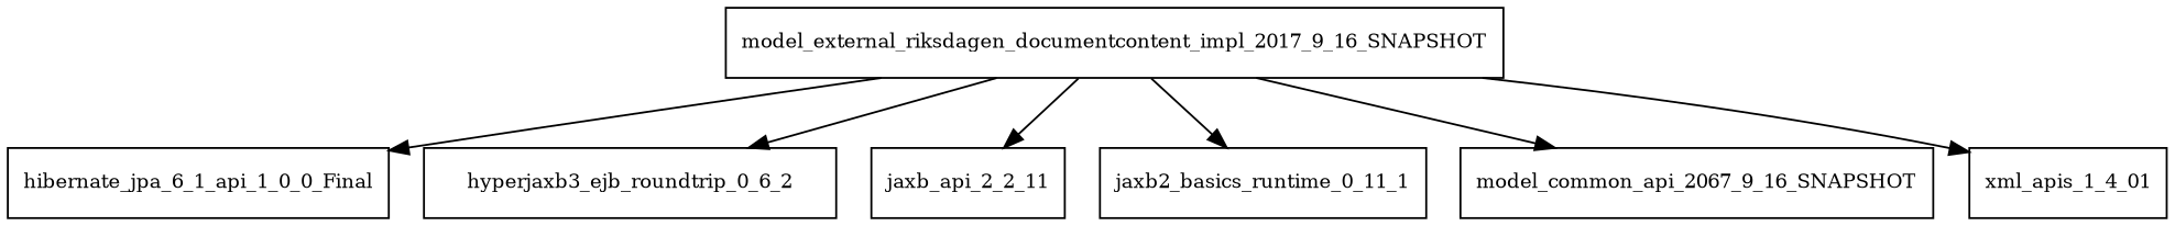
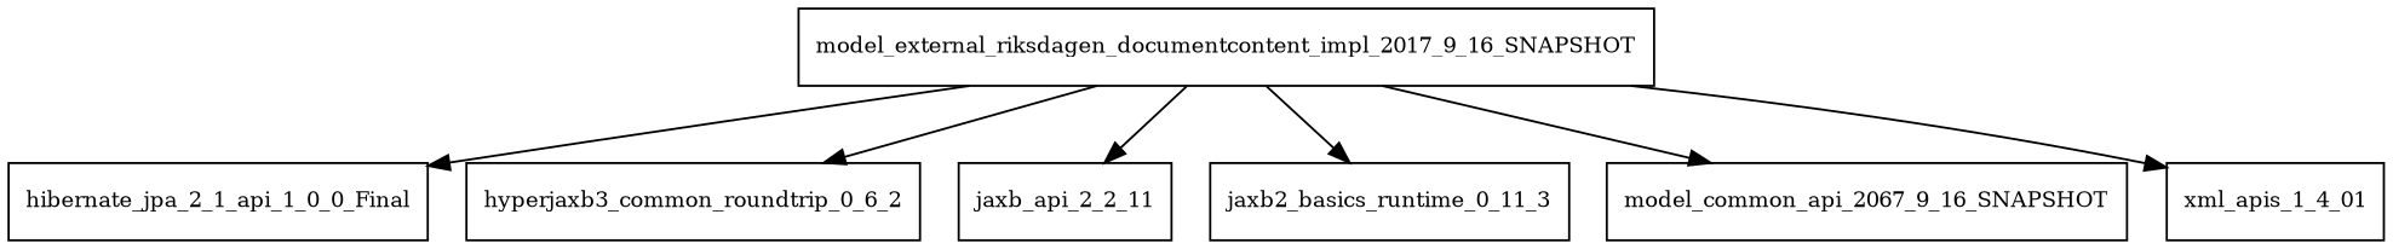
  digraph {
    node [fontsize=10.0 shape=box]
    model_external_riksdagen_documentcontent_impl_2017_9_16_SNAPSHOT
-   hibernate_jpa_2_1_api_1_0_0_Final [label=hibernate_jpa_6_1_api_1_0_0_Final]
-   hyperjaxb3_ejb_roundtrip_0_6_2
+   hibernate_jpa_2_1_api_1_0_0_Final
+   hyperjaxb3_ejb_roundtrip_0_6_2 [label=hyperjaxb3_common_roundtrip_0_6_2]
    jaxb_api_2_2_11
-   jaxb2_basics_runtime_0_11_1
+   jaxb2_basics_runtime_0_11_1 [label=jaxb2_basics_runtime_0_11_3]
    n6 [label=model_common_api_2067_9_16_SNAPSHOT]
    xml_apis_1_4_01
    model_external_riksdagen_documentcontent_impl_2017_9_16_SNAPSHOT -> hibernate_jpa_2_1_api_1_0_0_Final
    model_external_riksdagen_documentcontent_impl_2017_9_16_SNAPSHOT -> hyperjaxb3_ejb_roundtrip_0_6_2
    model_external_riksdagen_documentcontent_impl_2017_9_16_SNAPSHOT -> jaxb_api_2_2_11
    model_external_riksdagen_documentcontent_impl_2017_9_16_SNAPSHOT -> jaxb2_basics_runtime_0_11_1
    model_external_riksdagen_documentcontent_impl_2017_9_16_SNAPSHOT -> n6
    model_external_riksdagen_documentcontent_impl_2017_9_16_SNAPSHOT -> xml_apis_1_4_01
  }
